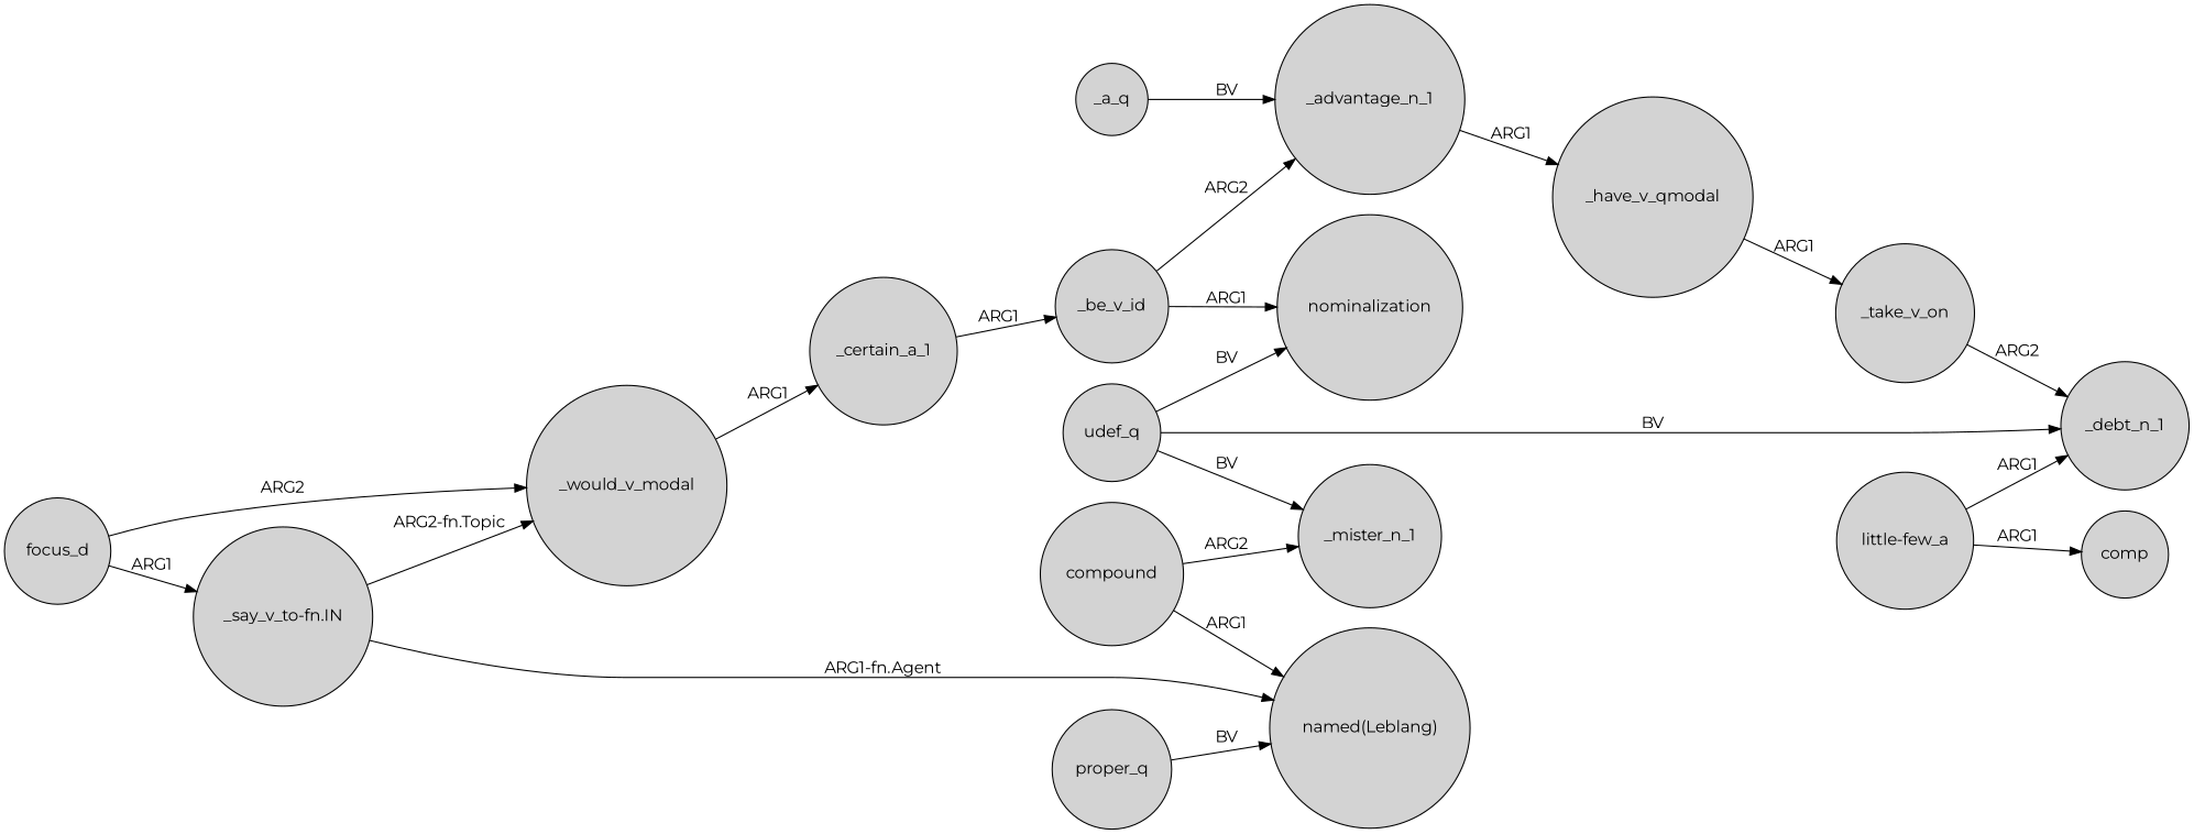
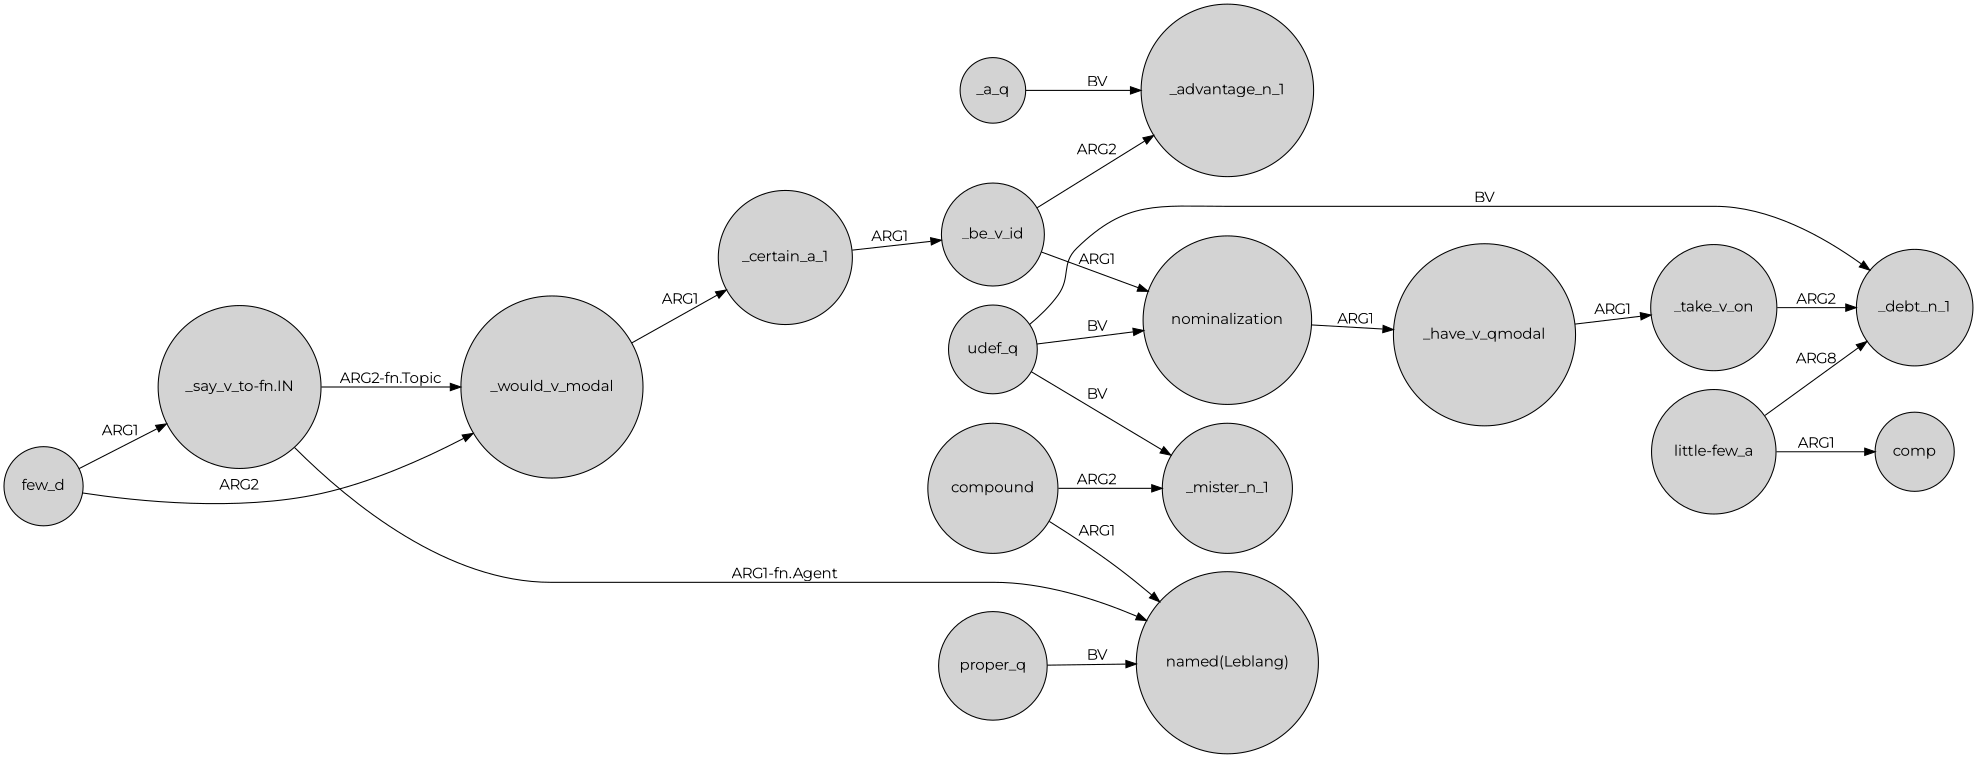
  digraph {
    fontname=Montserrat
    rankdir=LR
    node [fontname=Montserrat shape=circle style=filled]
    edge [fontname=Montserrat]
    _a_q
    _advantage_n_1
    "_say_v_to-fn.IN"
    _would_v_modal
    "named(Leblang)"
    _certain_a_1
    _be_v_id
-   focus_d
+   focus_d [label=few_d]
    udef_q
    _debt_n_1
    nominalization
    _mister_n_1
    _have_v_qmodal
    _take_v_on
    compound
    proper_q
    "little-few_a"
    comp
    _a_q -> _advantage_n_1 [label=BV]
    "_say_v_to-fn.IN" -> _would_v_modal [label="ARG2-fn.Topic"]
    "_say_v_to-fn.IN" -> "named(Leblang)" [label="ARG1-fn.Agent"]
    _would_v_modal -> _certain_a_1 [label=ARG1]
    _certain_a_1 -> _be_v_id [label=ARG1]
    _be_v_id -> _advantage_n_1 [label=ARG2]
    _be_v_id -> nominalization [label=ARG1]
    focus_d -> "_say_v_to-fn.IN" [label=ARG1]
    focus_d -> _would_v_modal [label=ARG2]
    udef_q -> _debt_n_1 [label=BV]
    udef_q -> nominalization [label=BV]
    udef_q -> _mister_n_1 [label=BV]
-   _advantage_n_1 -> _have_v_qmodal [label=ARG1]
+   nominalization -> _have_v_qmodal [label=ARG1]
    _have_v_qmodal -> _take_v_on [label=ARG1]
    _take_v_on -> _debt_n_1 [label=ARG2]
    compound -> "named(Leblang)" [label=ARG1]
    compound -> _mister_n_1 [label=ARG2]
    proper_q -> "named(Leblang)" [label=BV]
-   "little-few_a" -> _debt_n_1 [label=ARG1]
+   "little-few_a" -> _debt_n_1 [label=ARG8]
    "little-few_a" -> comp [label=ARG1]
  }
